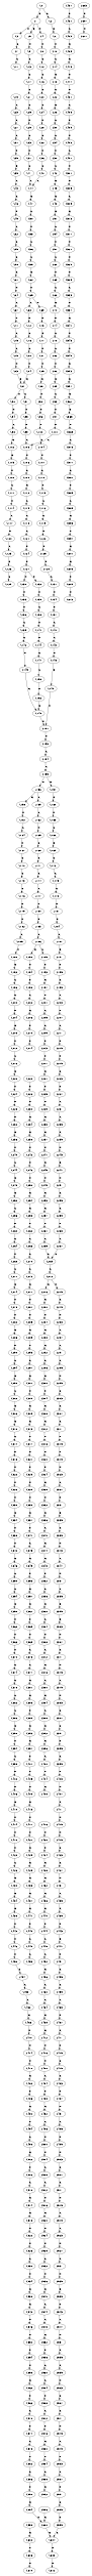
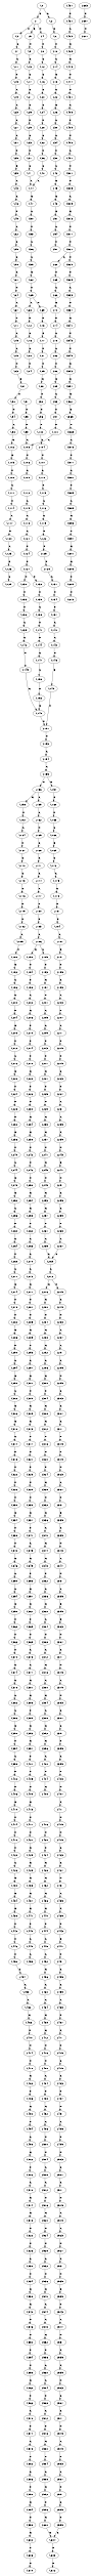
  strict digraph {
    S0
    S1
    S2
    S3
    S4
    S5
    S6
    S7
    S8
    S9
    S10
    S11
    S12
    S13
    S14
+   S15
    S16
    S17
    S18
    S19
    S20
    S21
    S22
    S23
    S24
    S25
    S26
    S27
    S28
    S29
    S30
    S31
    S32
    S33
    S34
    S35
    S36
    S37
    S38
    S39
    S40
    S41
    S42
    S43
    S44
    S45
    S46
    S47
    S48
    S49
    S50
    S51
    S52
    S53
    S54
    S55
    S56
    S57
    S58
    S59
    S60
    S61
    S62
    S63
    S64
    S65
    S66
    S67
    S68
    S69
    S70
    S71
    S72
    S73
    S74
    S75
    S76
    S77
    S78
    S79
    S80
    S81
    S82
    S83
    S84
    S85
    S86
    S87
    S88
    S89
    S90
    S91
    S92
    S93
    S94
    S95
    S96
    S97
    S98
    S99
    S100
    S101
    S102
    S103
    S104
    S105
    S106
    S107
    S108
    S109
    S110
    S111
    S112
    S113
    S114
    S115
    S116
    S117
    S118
    S119
    S120
    S121
    S122
    S123
    S124
    S125
    S126
    S127
    S128
    S129
    S130
    S132
    S131
    S133
    S134
    S135
    S136
    S137
    S138
    S139
    S140
    S141
    S142
    S143
    S144
    S145
    S146
    S147
    S148
    S149
    S150
    S151
    S152
    S153
    S154
    S155
    S156
    S157
    S158
    S159
    S160
    S161
    S162
    S163
    S164
    S165
    S166
    S167
    S168
    S169
    S170
    S171
    S172
    S173
    S174
    S175
    S176
    S177
    S178
    S179
    S180
    S181
    S182
    S183
    S184
    S185
    S186
    S187
    S188
    S189
    S190
    S191
    S192
    S193
    S194
    S195
    S196
    S197
    S198
    S199
    S200
    S201
    S202
    S203
    S204
    S205
    S206
    S207
    S208
    S209
    S210
    S211
    S212
    S213
    S214
    S215
    S216
    S217
+   S218
    S219
    S220
    S221
    S222
    S223
    S224
    S225
    S226
    S227
    S228
    S229
    S230
    S231
    S232
    S233
    S234
    S235
    S236
    S237
    S238
    S239
    S240
    S241
    S242
    S243
    S244
    S245
    S246
    S247
    S248
    S249
    S250
    S251
    S252
    S253
    S254
    S255
    S256
    S257
    S258
    S259
    S260
    S261
    S262
    S263
    S264
    S265
    S266
    S267
    S268
    S269
    S270
    S271
    S272
    S273
    S274
    S275
    S276
    S277
    S278
    S279
    S280
    S281
    S282
    S283
    S284
    S285
    S286
    S287
    S288
    S289
    S290
    S291
    S292
    S293
    S294
    S295
    S296
    S297
    S298
    S299
    S300
    S301
    S302
    S303
    S304
    S305
    S306
    S307
    S308
    S309
    S310
    S311
    S312
    S313
    S314
    S315
    S316
    S317
    S318
    S319
    S320
    S321
    S322
    S323
    S324
    S325
    S326
    S327
    S328
    S329
    S330
    S331
    S332
    S333
    S334
    S335
    S336
    S337
    S338
    S339
    S340
    S341
    S342
    S343
    S344
    S345
    S346
    S347
    S348
    S349
    S350
    S351
    S352
    S353
    S354
    S355
    S356
    S357
    S358
    S359
    S360
    S361
    S362
    S363
    S364
    S365
    S366
    S367
    S368
    S369
    S370
    S371
    S372
    S373
    S374
    S375
    S376
    S377
    S378
    S379
    S380
    S381
    S382
    S383
    S384
    S385
    S386
    S387
    S388
    S389
    S390
    S391
    S392
    S393
    S394
    S395
    S396
    S397
    S398
    S399
    S400
    S401
    S402
    S403
    S404
    S405
    S406
    S407
    S408
    S409
    S410
    S411
    S413
    S414
    S415
    S417
    S418
    S419
    S416
    S420
    S421
    S422
    S423
    S424
    S425
    S426
    S427
    S428
    S429
    S430
    S431
    S432
    S433
    S434
    S435
    S436
    S437
    S438
    S439
    S440
    S441
    S442
    S443
    S444
    S445
    S446
    S447
    S448
    S449
    S450
    S451
    S452
    S453
    S454
    S455
    S456
    S458
    S459
    S460
    S457
    S461
    S462
    S463
    S464
    S465
    S466
    S467
    S468
    S469
    S470
    S471
    S472
    S473
    S474
    S475
    S476
    S477
    S478
    S479
    S480
    S481
    S482
    S483
    S484
    S485
    S486
    S487
    S488
    S489
    S490
    S491
    S492
    S493
    S494
    S495
    S496
    S497
    S498
    S499
    S500
    S501
    S502
    S503
    S504
    S505
    S506
    S507
    S508
    S509
    S510
    S511
    S512
    S513
    S514
    S515
    S516
    S517
    S518
    S519
    S520
    S521
    S522
    S523
    S524
    S525
    S526
    S527
    S528
    S529
    n530 [label=S930]
    S531
    S532
    S533
    S534
    S535
    S536
    S537
    S538
    S539
    S540
    S541
    S542
    S543
    S544
    S545
    S546
    S547
    S548
    S549
    S550
    S551
    S552
    S553
    S554
    S555
    S556
    S557
    S558
    S559
    S560
    S561
    S562
    S563
    S564
    S565
    S566
    S567
    S568
    S569
    S570
    S571
    S572
    S573
    S574
    S575
    S576
    S577
    S578
    S579
    S580
    S581
    S582
    S583
    S584
    S585
    S586
    S587
    S588
    S589
    S590
    S591
    S592
    S593
    S594
    S595
    S596
    S597
    S598
    S599
    S600
    S601
    S602
    S604
    S605
    S606
    S603
    S607
    S608
    S609
    S610
    S611
    S612
    S613
    S0 -> S1 [label=G]
    S0 -> S2 [label=C]
    S1 -> S3 [label=T]
    S1 -> S4 [label=A]
    S1 -> S5 [label=G]
    S2 -> S6 [label=G]
    S3 -> S7 [label=C]
    S4 -> S8 [label=A]
    S5 -> S9 [label=A]
    S6 -> S10 [label=A]
    S7 -> S11 [label=C]
    S8 -> S12 [label=C]
    S9 -> S13 [label=C]
    S10 -> S14 [label=C]
+   S11 -> S15 [label=T]
    S12 -> S16 [label=C]
    S13 -> S17 [label=C]
    S14 -> S18 [label=G]
+   S15 -> S19 [label=G]
    S16 -> S20 [label=C]
    S17 -> S21 [label=C]
    S18 -> S22 [label=C]
    S19 -> S23 [label=G]
    S20 -> S24 [label=G]
    S21 -> S25 [label=G]
    S22 -> S26 [label=G]
    S23 -> S27 [label=C]
    S24 -> S28 [label=T]
    S25 -> S29 [label=T]
    S26 -> S30 [label=C]
    S27 -> S31 [label=C]
    S28 -> S32 [label=C]
    S29 -> S33 [label=C]
    S30 -> S34 [label=C]
    S31 -> S35 [label=T]
    S32 -> S36 [label=T]
    S33 -> S37 [label=T]
    S34 -> S38 [label=T]
    S35 -> S39 [label=G]
    S36 -> S40 [label=C]
    S37 -> S41 [label=C]
    S38 -> S42 [label=C]
    S39 -> S43 [label=G]
    S40 -> S44 [label=G]
    S41 -> S44 [label=G]
    S42 -> S45 [label=G]
    S43 -> S46 [label=G]
    S44 -> S47 [label=G]
    S45 -> S48 [label=G]
    S46 -> S49 [label=T]
    S47 -> S50 [label=C]
    S48 -> S51 [label=G]
    S49 -> S52 [label=C]
    S50 -> S53 [label=A]
    S51 -> S54 [label=C]
    S52 -> S55 [label=C]
    S53 -> S56 [label=C]
    S54 -> S57 [label=T]
    S55 -> S58 [label=C]
    S56 -> S59 [label=C]
-   S57 -> S60 [label=C]
+   S521 -> S60 [label=C]
    S58 -> S61 [label=G]
    S59 -> S62 [label=G]
    S60 -> S63 [label=A]
    S61 -> S64 [label=A]
    S62 -> S65 [label=A]
    S63 -> S66 [label=C]
    S64 -> S67 [label=G]
    S65 -> S68 [label=G]
    S65 -> S69 [label=A]
    S66 -> S70 [label=G]
    S67 -> S71 [label=T]
    S68 -> S72 [label=T]
    S69 -> S73 [label=T]
    S70 -> S74 [label=T]
    S71 -> S75 [label=C]
    S72 -> S76 [label=C]
    S73 -> S77 [label=G]
    S74 -> S78 [label=C]
    S75 -> S79 [label=C]
    S76 -> S80 [label=C]
    S77 -> S81 [label=T]
    S78 -> S82 [label=C]
    S79 -> S83 [label=A]
    S80 -> S84 [label=A]
    S81 -> S85 [label=A]
    S82 -> S86 [label=A]
    S83 -> S87 [label=G]
-   S84 -> S87 [label=G]
    S85 -> S88 [label=G]
    S86 -> S89 [label=G]
    S87 -> S90 [label=T]
-   S87 -> S91 [label=C]
    S88 -> S92 [label=T]
    S89 -> S93 [label=C]
    S90 -> S94 [label=A]
    S91 -> S95 [label=T]
    S92 -> S96 [label=T]
    S93 -> S97 [label=T]
    S94 -> S98 [label=G]
    S95 -> S99 [label=T]
    S96 -> S100 [label=T]
    S97 -> S101 [label=T]
    S98 -> S102 [label=G]
    S99 -> S103 [label=C]
    S100 -> S104 [label=C]
    S101 -> S103 [label=C]
    S102 -> S105 [label=G]
    S103 -> S106 [label=A]
    S104 -> S107 [label=A]
    S105 -> S108 [label=T]
    S106 -> S109 [label=C]
    S107 -> S110 [label=C]
    S108 -> S111 [label=C]
-   S109 -> S112 [label=G]
    S110 -> S113 [label=T]
    S111 -> S114 [label=A]
    S112 -> S115 [label=C]
    S113 -> S116 [label=C]
    S114 -> S117 [label=C]
    S115 -> S118 [label=C]
    S116 -> S119 [label=C]
    S117 -> S120 [label=T]
    S118 -> S121 [label=C]
    S119 -> S122 [label=T]
    S120 -> S123 [label=C]
    S121 -> S124 [label=T]
    S122 -> S125 [label=T]
    S123 -> S126 [label=G]
    S124 -> S127 [label=T]
    S125 -> S128 [label=T]
    S126 -> S129 [label=C]
    S127 -> S130 [label=A]
    S127 -> S132 [label=T]
    S128 -> S131 [label=C]
    S130 -> S133 [label=A]
    S132 -> S135 [label=T]
    S131 -> S134 [label=A]
    S133 -> S136 [label=T]
    S134 -> S137 [label=T]
    S135 -> S138 [label=C]
    S136 -> S139 [label=C]
    S137 -> S140 [label=C]
    S138 -> S141 [label=A]
    S139 -> S142 [label=C]
    S140 -> S143 [label=C]
    S141 -> S144 [label=T]
    S142 -> S145 [label=A]
    S143 -> S146 [label=A]
    S144 -> S147 [label=C]
    S145 -> S148 [label=G]
    S146 -> S149 [label=G]
    S147 -> S150 [label=C]
    S148 -> S151 [label=A]
    S149 -> S151 [label=A]
    S150 -> S152 [label=A]
    S151 -> S153 [label=A]
    S152 -> S148 [label=G]
    S153 -> S154 [label=C]
    S154 -> S155 [label=C]
    S155 -> S156 [label=A]
    S155 -> S157 [label=G]
    S156 -> S158 [label=G]
    S156 -> S159 [label=C]
    S157 -> S160 [label=G]
    S158 -> S161 [label=A]
    S159 -> S162 [label=C]
    S160 -> S163 [label=A]
    S161 -> S164 [label=C]
    S162 -> S165 [label=A]
    S163 -> S166 [label=C]
    S164 -> S167 [label=T]
    S165 -> S168 [label=C]
    S166 -> S169 [label=G]
    S167 -> S170 [label=C]
    S168 -> S171 [label=C]
    S169 -> S172 [label=C]
    S170 -> S173 [label=C]
    S171 -> S174 [label=C]
    S172 -> S175 [label=C]
    S173 -> S176 [label=C]
    S174 -> S177 [label=C]
    S175 -> S178 [label=C]
    S176 -> S179 [label=A]
    S177 -> S180 [label=T]
    S178 -> S181 [label=A]
    S179 -> S182 [label=T]
    S180 -> S183 [label=T]
    S181 -> S184 [label=T]
    S182 -> S185 [label=C]
    S183 -> S186 [label=C]
    S184 -> S187 [label=C]
    S185 -> S188 [label=T]
    S186 -> S189 [label=C]
    S186 -> S190 [label=G]
    S187 -> S191 [label=G]
    S188 -> S192 [label=G]
    S189 -> S193 [label=T]
    S190 -> S194 [label=A]
    S191 -> S195 [label=T]
    S192 -> S196 [label=C]
    S193 -> S197 [label=G]
    S194 -> S198 [label=T]
    S195 -> S199 [label=C]
    S196 -> S200 [label=C]
    S197 -> S201 [label=T]
    S198 -> S202 [label=C]
    S199 -> S203 [label=C]
    S200 -> S204 [label=A]
    S201 -> S205 [label=C]
    S202 -> S206 [label=G]
    S203 -> S207 [label=T]
    S204 -> S208 [label=G]
    S205 -> S209 [label=C]
    S206 -> S210 [label=T]
    S207 -> S211 [label=C]
    S208 -> S212 [label=T]
    S209 -> S213 [label=T]
    S210 -> S214 [label=T]
    S211 -> S215 [label=T]
    S212 -> S216 [label=C]
    S213 -> S217 [label=T]
+   S214 -> S218 [label=T]
    S215 -> S219 [label=T]
    S216 -> S220 [label=G]
    S217 -> S221 [label=G]
+   S218 -> S222 [label=G]
    S219 -> S223 [label=C]
    S220 -> S224 [label=T]
    S221 -> S225 [label=T]
    S222 -> S226 [label=T]
    S223 -> S227 [label=T]
    S224 -> S228 [label=A]
    S225 -> S229 [label=A]
    S226 -> S230 [label=A]
    S227 -> S231 [label=C]
    S228 -> S232 [label=A]
    S229 -> S233 [label=G]
    S230 -> S234 [label=G]
    S231 -> S235 [label=G]
    S232 -> S236 [label=G]
    S233 -> S237 [label=G]
    S234 -> S238 [label=G]
    S235 -> S239 [label=G]
    S236 -> S240 [label=A]
    S237 -> S241 [label=A]
    S238 -> S242 [label=A]
    S239 -> S243 [label=A]
    S240 -> S244 [label=C]
    S241 -> S245 [label=G]
    S242 -> S246 [label=A]
    S243 -> S247 [label=G]
    S244 -> S248 [label=G]
    S245 -> S249 [label=A]
    S246 -> S250 [label=A]
    S247 -> S251 [label=A]
    S248 -> S252 [label=G]
    S249 -> S253 [label=G]
    S250 -> S254 [label=G]
    S251 -> S255 [label=G]
    S252 -> S256 [label=C]
    S253 -> S257 [label=G]
    S254 -> S258 [label=G]
    S255 -> S259 [label=G]
    S256 -> S260 [label=T]
    S257 -> S261 [label=T]
    S258 -> S262 [label=T]
    S259 -> S263 [label=T]
    S260 -> S264 [label=C]
    S261 -> S265 [label=C]
    S262 -> S266 [label=C]
    S263 -> S267 [label=C]
    S264 -> S268 [label=T]
    S265 -> S269 [label=C]
    S266 -> S270 [label=C]
    S267 -> S269 [label=C]
    S268 -> S271 [label=C]
    S269 -> S272 [label=C]
    S270 -> S273 [label=C]
    S271 -> S274 [label=G]
    S272 -> S275 [label=A]
    S272 -> S276 [label=G]
    S273 -> S277 [label=G]
    S274 -> S278 [label=A]
    S275 -> S279 [label=G]
    S276 -> S280 [label=G]
    S277 -> S281 [label=A]
    S278 -> S282 [label=A]
    S279 -> S283 [label=A]
    S280 -> S284 [label=A]
    S281 -> S285 [label=A]
    S282 -> S286 [label=G]
    S283 -> S287 [label=G]
    S284 -> S288 [label=G]
    S285 -> S289 [label=G]
    S286 -> S290 [label=T]
    S287 -> S291 [label=C]
    S288 -> S292 [label=G]
    S289 -> S293 [label=T]
    S290 -> S294 [label=C]
    S291 -> S295 [label=C]
    S292 -> S296 [label=C]
    S293 -> S297 [label=C]
    S294 -> S298 [label=G]
    S295 -> S299 [label=A]
    S296 -> S300 [label=G]
    S297 -> S301 [label=G]
    S298 -> S302 [label=C]
    S299 -> S303 [label=C]
    S300 -> S304 [label=T]
    S301 -> S305 [label=A]
    S302 -> S306 [label=G]
    S303 -> S307 [label=G]
    S304 -> S308 [label=G]
    S305 -> S309 [label=G]
    S306 -> S310 [label=G]
    S307 -> S311 [label=G]
    S308 -> S312 [label=G]
    S309 -> S313 [label=G]
    S310 -> S314 [label=C]
    S311 -> S315 [label=T]
    S312 -> S316 [label=T]
    S313 -> S317 [label=T]
    S314 -> S318 [label=T]
    S315 -> S319 [label=T]
    S316 -> S320 [label=A]
    S317 -> S321 [label=A]
    S318 -> S322 [label=A]
    S319 -> S323 [label=A]
    S320 -> S324 [label=T]
    S321 -> S325 [label=T]
    S322 -> S326 [label=T]
    S323 -> S327 [label=C]
    S324 -> S328 [label=G]
    S325 -> S329 [label=A]
    S326 -> S330 [label=A]
    S327 -> S331 [label=T]
    S328 -> S332 [label=A]
    S329 -> S333 [label=A]
    S330 -> S334 [label=G]
    S331 -> S335 [label=G]
    S332 -> S336 [label=G]
    S333 -> S337 [label=G]
    S334 -> S338 [label=T]
    S335 -> S339 [label=C]
    S336 -> S340 [label=C]
    S337 -> S341 [label=T]
    S338 -> S342 [label=A]
    S339 -> S343 [label=A]
    S340 -> S344 [label=G]
    S341 -> S345 [label=C]
    S342 -> S346 [label=G]
    S343 -> S347 [label=G]
    S344 -> S348 [label=G]
    S345 -> S349 [label=G]
    S346 -> S350 [label=C]
    S347 -> S351 [label=A]
    S348 -> S352 [label=T]
    S349 -> S353 [label=T]
    S350 -> S354 [label=C]
    S351 -> S355 [label=C]
    S352 -> S356 [label=C]
    S353 -> S357 [label=G]
    S354 -> S358 [label=G]
    S355 -> S359 [label=G]
    S356 -> S360 [label=G]
    S357 -> S361 [label=G]
    S358 -> S362 [label=A]
    S359 -> S363 [label=G]
    S360 -> S364 [label=C]
    S361 -> S365 [label=T]
    S362 -> S366 [label=A]
    S363 -> S367 [label=A]
    S364 -> S368 [label=A]
    S365 -> S369 [label=A]
    S366 -> S370 [label=A]
    S367 -> S371 [label=C]
    S368 -> S372 [label=C]
    S369 -> S373 [label=C]
    S370 -> S374 [label=C]
    S371 -> S375 [label=A]
    S372 -> S376 [label=G]
    S373 -> S377 [label=C]
    S374 -> S378 [label=C]
    S375 -> S379 [label=C]
    S376 -> S380 [label=C]
    S377 -> S381 [label=G]
    S378 -> S382 [label=C]
    S379 -> S383 [label=A]
    S380 -> S384 [label=G]
    S381 -> S385 [label=G]
    S382 -> S386 [label=C]
    S383 -> S387 [label=C]
    S384 -> S388 [label=C]
    S385 -> S389 [label=T]
    S386 -> S390 [label=G]
    S387 -> S391 [label=C]
    S388 -> S392 [label=G]
    S389 -> S393 [label=G]
    S390 -> S394 [label=A]
    S391 -> S395 [label=T]
    S392 -> S396 [label=G]
    S393 -> S397 [label=G]
    S394 -> S398 [label=C]
    S395 -> S399 [label=C]
    S396 -> S400 [label=C]
    S397 -> S401 [label=T]
    S398 -> S402 [label=T]
    S399 -> S403 [label=T]
    S400 -> S404 [label=T]
    S401 -> S405 [label=T]
    S402 -> S406 [label=A]
    S403 -> S407 [label=A]
    S404 -> S408 [label=G]
    S405 -> S409 [label=A]
    S406 -> S410 [label=G]
    S407 -> S411 [label=G]
    S409 -> S413 [label=G]
    S410 -> S414 [label=A]
    S411 -> S415 [label=A]
    S413 -> S417 [label=A]
    S414 -> S418 [label=A]
    S415 -> S419 [label=A]
    S417 -> S421 [label=A]
    S418 -> S422 [label=T]
    S419 -> S423 [label=C]
    S416 -> S420 [label=A]
    S420 -> S424 [label=T]
    S421 -> S425 [label=G]
    S422 -> S426 [label=C]
    S423 -> S427 [label=G]
    S424 -> S428 [label=G]
    S425 -> S429 [label=G]
    S426 -> S430 [label=G]
    S427 -> S431 [label=A]
    S428 -> S432 [label=G]
    S429 -> S433 [label=G]
    S430 -> S434 [label=G]
    S431 -> S435 [label=G]
    S432 -> S436 [label=G]
    S433 -> S437 [label=G]
    S434 -> S438 [label=G]
    S435 -> S439 [label=G]
    S436 -> S440 [label=G]
    S437 -> S441 [label=G]
    S438 -> S442 [label=T]
    S439 -> S443 [label=T]
    S440 -> S444 [label=T]
    S441 -> S445 [label=T]
    S442 -> S446 [label=A]
    S443 -> S447 [label=G]
    S444 -> S448 [label=C]
    S445 -> S449 [label=C]
    S446 -> S450 [label=T]
    S447 -> S451 [label=T]
    S448 -> S452 [label=C]
    S449 -> S453 [label=C]
    S450 -> S454 [label=C]
    S451 -> S455 [label=C]
    S452 -> S456 [label=G]
    S454 -> S458 [label=C]
    S455 -> S459 [label=C]
    S456 -> S460 [label=C]
    S458 -> S462 [label=C]
    S459 -> S463 [label=C]
    S460 -> S464 [label=C]
    S457 -> S461 [label=T]
    S461 -> S465 [label=C]
    S462 -> S466 [label=G]
    S463 -> S467 [label=T]
    S464 -> S468 [label=G]
    S465 -> S469 [label=G]
    S466 -> S470 [label=A]
    S467 -> S471 [label=G]
    S468 -> S472 [label=G]
    S469 -> S473 [label=G]
    S470 -> S474 [label=A]
    S471 -> S475 [label=T]
    S472 -> S476 [label=A]
    S473 -> S477 [label=A]
    S474 -> S478 [label=A]
    S475 -> S479 [label=C]
    S476 -> S480 [label=A]
    S477 -> S481 [label=A]
    S478 -> S482 [label=G]
    S479 -> S483 [label=C]
    S480 -> S484 [label=C]
    S481 -> S485 [label=C]
    S482 -> S486 [label=T]
    S483 -> S487 [label=T]
    S484 -> S488 [label=T]
    S485 -> S489 [label=T]
    S486 -> S490 [label=G]
    S487 -> S491 [label=A]
    S488 -> S492 [label=G]
    S489 -> S493 [label=A]
    S490 -> S494 [label=T]
    S491 -> S495 [label=C]
    S492 -> S496 [label=C]
    S493 -> S497 [label=C]
    S494 -> S498 [label=C]
    S495 -> S499 [label=T]
    S496 -> S500 [label=A]
    S497 -> S501 [label=A]
    S498 -> S502 [label=G]
    S499 -> S503 [label=A]
    S500 -> S504 [label=A]
    S501 -> S505 [label=A]
    S502 -> S506 [label=T]
    S503 -> S507 [label=C]
    S504 -> S508 [label=C]
    S505 -> S509 [label=C]
    S506 -> S510 [label=C]
    S507 -> S511 [label=C]
    S508 -> S512 [label=C]
    S509 -> S513 [label=G]
    S510 -> S514 [label=G]
    S511 -> S515 [label=A]
    S512 -> S516 [label=A]
    S513 -> S517 [label=A]
    S514 -> S518 [label=G]
    S515 -> S519 [label=G]
    S516 -> S520 [label=G]
    S517 -> S521 [label=A]
    S518 -> S522 [label=A]
    S519 -> S523 [label=G]
    S520 -> S524 [label=A]
    S521 -> S525 [label=A]
    S522 -> S526 [label=A]
    S523 -> S527 [label=A]
    S524 -> S528 [label=A]
    S525 -> S529 [label=A]
    S526 -> n530 [label=C]
    S527 -> S531 [label=G]
    S528 -> S532 [label=C]
    S529 -> S533 [label=C]
    n530 -> S534 [label=A]
    S531 -> S535 [label=A]
    S532 -> S536 [label=A]
    S533 -> S537 [label=A]
    S534 -> S538 [label=G]
    S535 -> S539 [label=G]
    S536 -> S540 [label=G]
    S537 -> S541 [label=G]
    S538 -> S542 [label=G]
    S539 -> S543 [label=T]
    S540 -> S544 [label=C]
    S541 -> S545 [label=A]
    S542 -> S546 [label=A]
    S543 -> S547 [label=C]
    S544 -> S548 [label=C]
    S545 -> S549 [label=A]
    S546 -> S550 [label=A]
    S547 -> S551 [label=A]
    S548 -> S552 [label=G]
    S549 -> S553 [label=G]
    S550 -> S554 [label=T]
    S551 -> S555 [label=G]
    S552 -> S556 [label=T]
    S553 -> S557 [label=G]
    S554 -> S558 [label=A]
    S555 -> S559 [label=G]
    S556 -> S560 [label=C]
    S557 -> S561 [label=G]
    S558 -> S562 [label=G]
    S559 -> S563 [label=A]
    S560 -> S564 [label=C]
    S561 -> S565 [label=G]
    S562 -> S566 [label=T]
    S563 -> S567 [label=C]
    S564 -> S568 [label=T]
    S565 -> S569 [label=T]
    S566 -> S570 [label=C]
    S567 -> S571 [label=C]
    S568 -> S572 [label=C]
    S569 -> S573 [label=C]
    S570 -> S574 [label=T]
    S571 -> S575 [label=A]
    S572 -> S576 [label=T]
    S573 -> S577 [label=T]
    S574 -> S578 [label=C]
    S575 -> S579 [label=G]
    S576 -> S580 [label=G]
    S577 -> S581 [label=C]
    S578 -> S582 [label=T]
    S579 -> S583 [label=T]
    S580 -> S584 [label=T]
    S581 -> S585 [label=T]
    S582 -> S586 [label=C]
    S583 -> S587 [label=C]
    S584 -> S588 [label=C]
    S585 -> S589 [label=C]
    S586 -> S590 [label=T]
    S587 -> S591 [label=T]
    S588 -> S592 [label=G]
    S589 -> S593 [label=G]
    S590 -> S594 [label=G]
    S591 -> S595 [label=C]
+   S592 -> S596 [label=T]
    S593 -> S597 [label=T]
-   S594 -> S600 [label=A]
+   S594 -> S598 [label=A]
    S595 -> S599 [label=T]
    S596 -> S600 [label=G]
    S597 -> S601 [label=G]
    S598 -> S602 [label=G]
    S599 -> S604 [label=G]
    S600 -> S604 [label=G]
    S601 -> S605 [label=G]
    S602 -> S606 [label=T]
    S604 -> S608 [label=T]
    S605 -> S609 [label=T]
    S606 -> S610 [label=A]
    S603 -> S607 [label=T]
    S607 -> S611 [label=A]
    S608 -> S612 [label=A]
    S609 -> S613 [label=A]
  }
